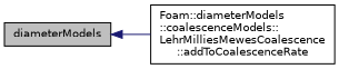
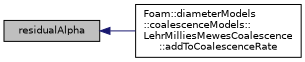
  digraph {
    rankdir=LR
    node [color=black fontname=Helvetica fontsize=10 shape=record]
-   n1 [fillcolor=grey75 fontcolor=black height=0.2 label=diameterModels style=filled width=0.4]
+   n1 [fillcolor=grey75 fontcolor=black height=0.2 label=residualAlpha style=filled width=0.4]
    n2 [height=0.2 label="Foam::diameterModels\l::coalescenceModels::\lLehrMilliesMewesCoalescence\l::addToCoalescenceRate" width=0.4]
    n1 -> n2 [color=midnightblue dir=back fontname=Helvetica fontsize=10 labelfontname=Helvetica labelfontsize=10 style=solid]
  }
